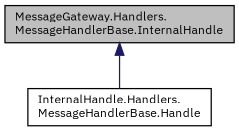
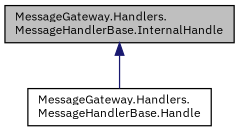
  digraph {
    rankdir=TB
    fontname="IBM Plex Sans"
    node [color=black fontname="IBM Plex Sans" fontsize=10 shape=record style=filled]
    n1 [fillcolor=grey75 fontcolor=black height=0.2 label="MessageGateway.Handlers.\lMessageHandlerBase.InternalHandle" width=0.4]
-   n2 [fillcolor=white height=0.2 label="InternalHandle.Handlers.\lMessageHandlerBase.Handle" width=0.4]
+   n2 [fillcolor=white height=0.2 label="MessageGateway.Handlers.\lMessageHandlerBase.Handle" width=0.4]
    n1 -> n2 [color=midnightblue dir=back fontname="IBM Plex Sans" fontsize=10 labelfontname=Helvetica labelfontsize=10 style=solid]
  }
